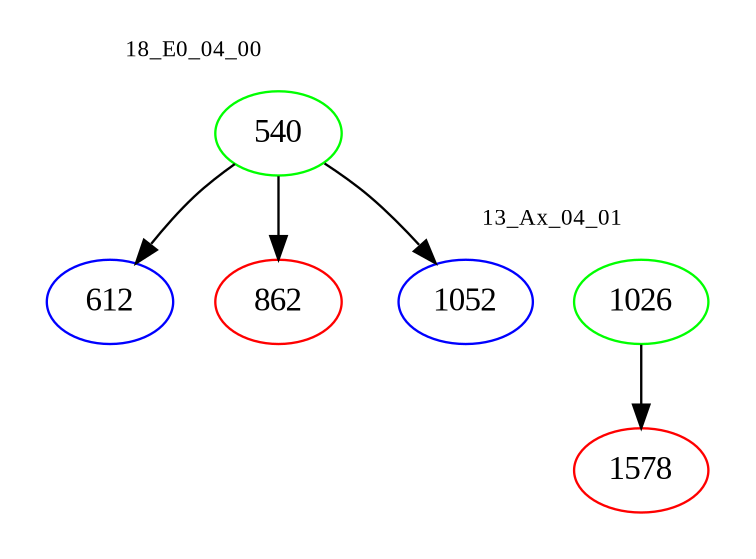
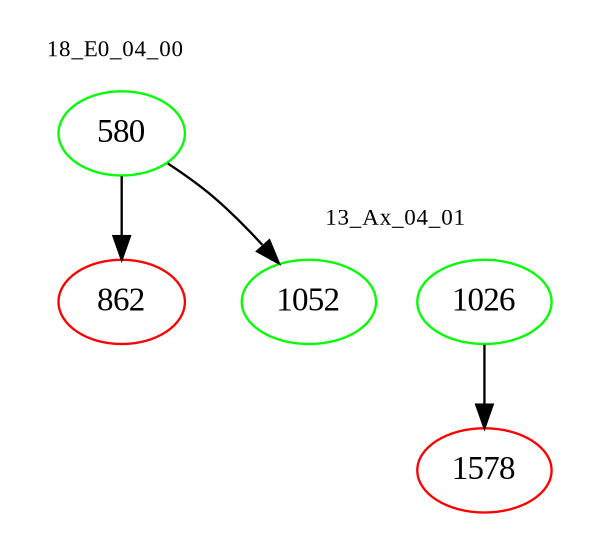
  digraph {
    fontname="Liberation Serif"
    node [color=green fontname="Liberation Serif"]
    edge [color=black fontname="Liberation Serif"]
    n1 [label=1026]
-   n2 [color=blue label=1052]
+   n2 [label=1052]
    n3 [color=red label=1578]
-   n4 [label=540]
-   n5 [color=blue label=612]
+   n4 [label=580]
    n6 [color=red label=862]
    subgraph cluster_1 {
      color=white
      fontsize=10
      label="13_Ax_04_01"
      n1
      n2
      n3
    }
    subgraph cluster_2 {
      color=white
      fontsize=10
      label="18_E0_04_00"
      n4
-     n5
      n6
    }
    n1 -> n3
    n4 -> n2
-   n4 -> n5
    n4 -> n6
  }
